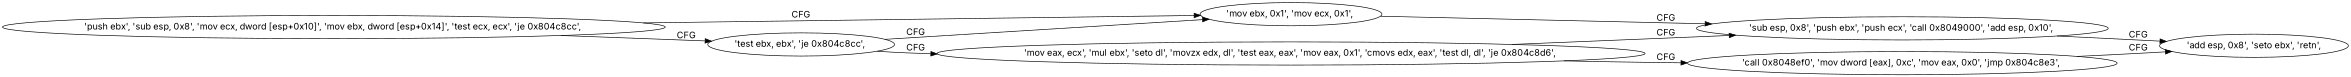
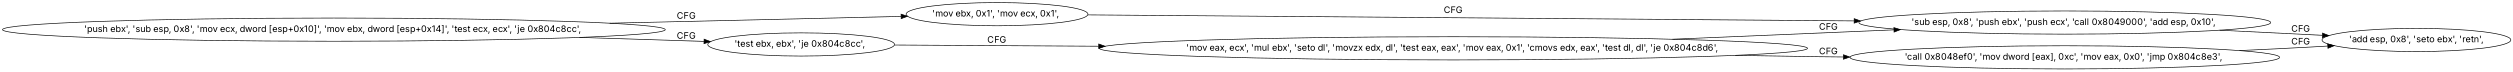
  digraph {
    fontname=Inter
    rankdir=LR
    node [fontname=Inter]
    edge [fontname=Inter]
    n1 [label="'push ebx', 'sub esp, 0x8', 'mov ecx, dword [esp+0x10]', 'mov ebx, dword [esp+0x14]', 'test ecx, ecx', 'je 0x804c8cc', "]
    n2 [label="'mov ebx, 0x1', 'mov ecx, 0x1', "]
    n3 [label="'test ebx, ebx', 'je 0x804c8cc', "]
    n4 [label="'sub esp, 0x8', 'push ebx', 'push ecx', 'call 0x8049000', 'add esp, 0x10', "]
    n5 [label="'mov eax, ecx', 'mul ebx', 'seto dl', 'movzx edx, dl', 'test eax, eax', 'mov eax, 0x1', 'cmovs edx, eax', 'test dl, dl', 'je 0x804c8d6', "]
    n6 [label="'add esp, 0x8', 'seto ebx', 'retn',"]
    n7 [label="'call 0x8048ef0', 'mov dword [eax], 0xc', 'mov eax, 0x0', 'jmp 0x804c8e3', "]
    n1 -> n2 [label=CFG]
    n1 -> n3 [label=CFG]
    n2 -> n4 [label=CFG]
-   n3 -> n2 [label=CFG]
    n3 -> n5 [label=CFG]
    n4 -> n6 [label=CFG]
    n5 -> n4 [label=CFG]
    n5 -> n7 [label=CFG]
    n7 -> n6 [label=CFG]
  }
